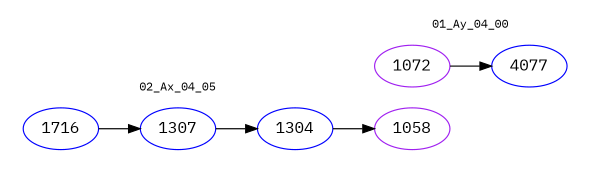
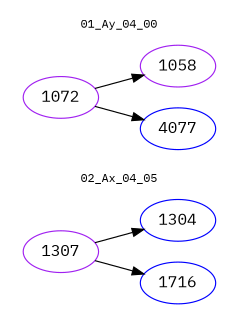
  digraph {
    fontname="IBM Plex Mono"
    rankdir=LR
    node [color=blue fontname="IBM Plex Mono"]
    edge [color=black fontname="IBM Plex Mono"]
-   n1 [label=1307]
+   n1 [color=purple label=1307]
    n2 [label=1716]
    n3 [label=1304]
    n4 [color=purple label=1072]
    n5 [label=4077]
    n6 [color=purple label=1058]
    subgraph cluster_1 {
      color=white
      fontsize=10
      label="02_Ax_04_05"
      n1
      n2
      n3
    }
    subgraph cluster_2 {
      color=white
      fontsize=10
      label="01_Ay_04_00"
      n4
      n5
      n6
    }
-   n2 -> n1
+   n1 -> n2
    n1 -> n3
    n4 -> n5
-   n3 -> n6
+   n4 -> n6
  }
